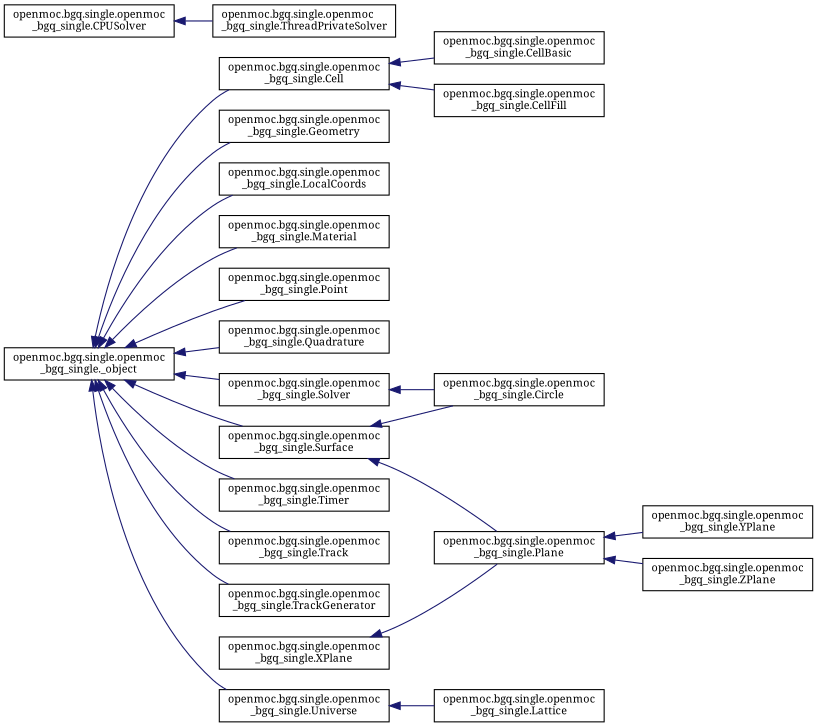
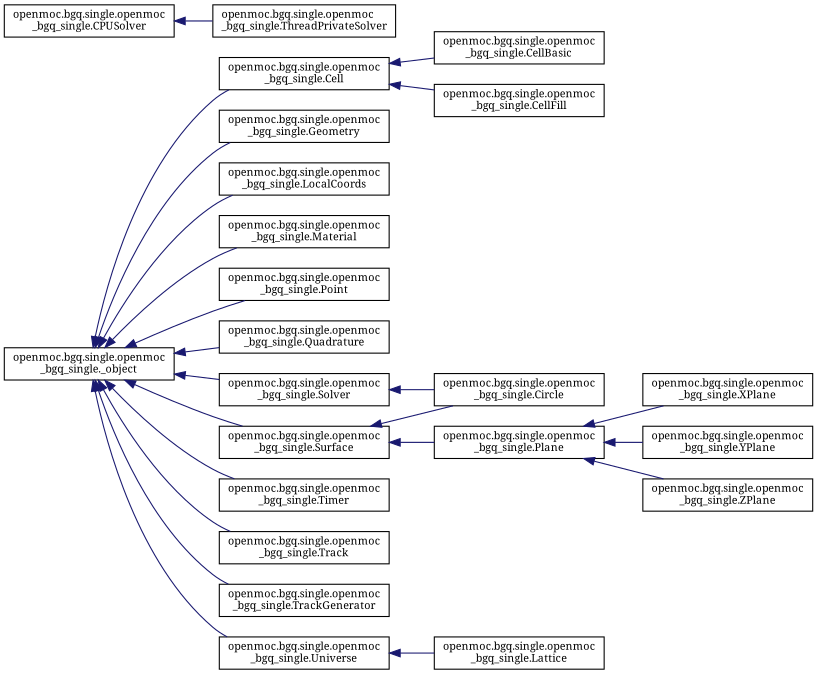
  digraph {
    fontname="Noto Serif"
    rankdir=LR
    node [color=black fillcolor=white fontname="Noto Serif" fontsize=10 shape=record style=filled]
    edge [color=midnightblue dir=back fontname="Noto Serif" fontsize=10 labelfontname=Helvetica labelfontsize=10 style=solid]
    n1 [height=0.2 label="openmoc.bgq.single.openmoc\l_bgq_single._object" width=0.4]
    n2 [height=0.2 label="openmoc.bgq.single.openmoc\l_bgq_single.Cell" width=0.4]
    n3 [height=0.2 label="openmoc.bgq.single.openmoc\l_bgq_single.Geometry" width=0.4]
    n4 [height=0.2 label="openmoc.bgq.single.openmoc\l_bgq_single.LocalCoords" width=0.4]
    n5 [height=0.2 label="openmoc.bgq.single.openmoc\l_bgq_single.Material" width=0.4]
    n6 [height=0.2 label="openmoc.bgq.single.openmoc\l_bgq_single.Point" width=0.4]
    n7 [height=0.2 label="openmoc.bgq.single.openmoc\l_bgq_single.Quadrature" width=0.4]
    n8 [height=0.2 label="openmoc.bgq.single.openmoc\l_bgq_single.Solver" width=0.4]
    n9 [height=0.2 label="openmoc.bgq.single.openmoc\l_bgq_single.Surface" width=0.4]
    n10 [height=0.2 label="openmoc.bgq.single.openmoc\l_bgq_single.Timer" width=0.4]
    n11 [height=0.2 label="openmoc.bgq.single.openmoc\l_bgq_single.Track" width=0.4]
    n12 [height=0.2 label="openmoc.bgq.single.openmoc\l_bgq_single.TrackGenerator" width=0.4]
    n13 [height=0.2 label="openmoc.bgq.single.openmoc\l_bgq_single.Universe" width=0.4]
    n14 [height=0.2 label="openmoc.bgq.single.openmoc\l_bgq_single.CellBasic" width=0.4]
    n15 [height=0.2 label="openmoc.bgq.single.openmoc\l_bgq_single.CellFill" width=0.4]
    n16 [height=0.2 label="openmoc.bgq.single.openmoc\l_bgq_single.Circle" width=0.4]
    n17 [height=0.2 label="openmoc.bgq.single.openmoc\l_bgq_single.Plane" width=0.4]
    n18 [height=0.2 label="openmoc.bgq.single.openmoc\l_bgq_single.Lattice" width=0.4]
    n19 [height=0.2 label="openmoc.bgq.single.openmoc\l_bgq_single.CPUSolver" width=0.4]
    n20 [height=0.2 label="openmoc.bgq.single.openmoc\l_bgq_single.ThreadPrivateSolver" width=0.4]
    n21 [height=0.2 label="openmoc.bgq.single.openmoc\l_bgq_single.XPlane" width=0.4]
    n22 [height=0.2 label="openmoc.bgq.single.openmoc\l_bgq_single.YPlane" width=0.4]
    n23 [height=0.2 label="openmoc.bgq.single.openmoc\l_bgq_single.ZPlane" width=0.4]
    n1 -> n2
    n1 -> n3
    n1 -> n4
    n1 -> n5
    n1 -> n6
    n1 -> n7
    n1 -> n8
    n1 -> n9
    n1 -> n10
    n1 -> n11
    n1 -> n12
    n1 -> n13
    n2 -> n14
    n2 -> n15
    n8 -> n16
    n9 -> n16
    n9 -> n17
    n13 -> n18
-   n21 -> n17
+   n17 -> n21
    n17 -> n22
    n17 -> n23
    n19 -> n20
  }
